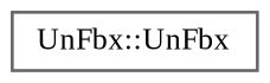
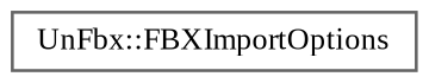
  digraph {
    rankdir=LR
    fontname="Liberation Serif"
-   n1 [color=grey40 fillcolor=white fontname="Liberation Serif" fontsize=10 height=0.2 label="UnFbx::UnFbx" shape=box style=filled width=0.4]
+   n1 [color=grey40 fillcolor=white fontname="Liberation Serif" fontsize=10 height=0.2 label="UnFbx::FBXImportOptions" shape=box style=filled width=0.4]
  }
